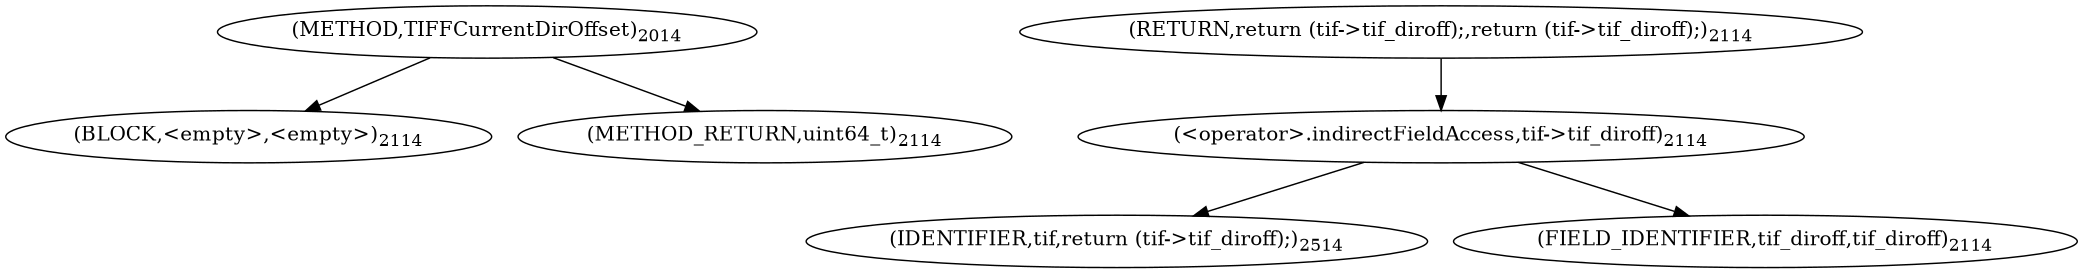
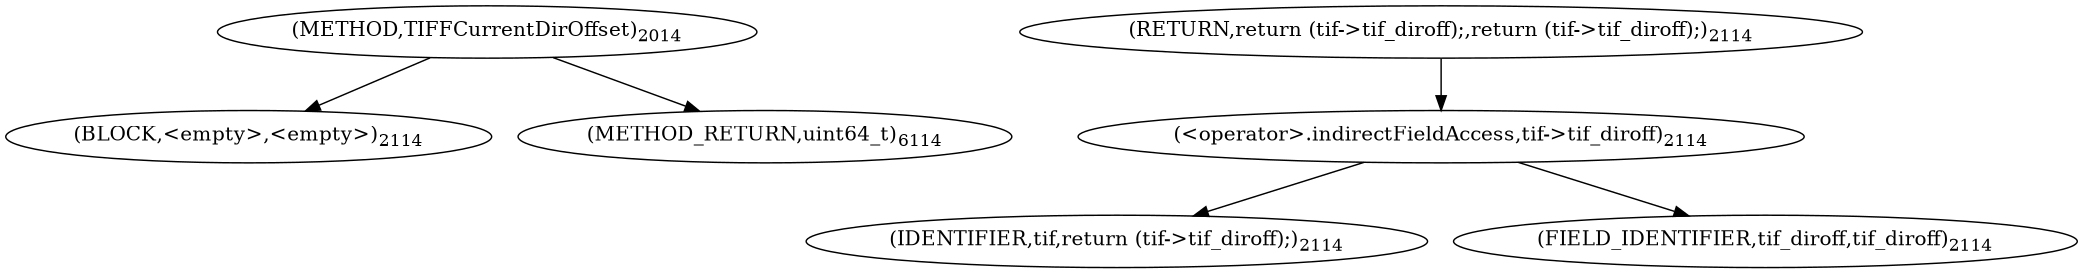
  digraph {
    n1 [label=<(METHOD,TIFFCurrentDirOffset)<SUB>2014</SUB>>]
    n2 [label=<(BLOCK,&lt;empty&gt;,&lt;empty&gt;)<SUB>2114</SUB>>]
-   n3 [label=<(METHOD_RETURN,uint64_t)<SUB>2114</SUB>>]
+   n3 [label=<(METHOD_RETURN,uint64_t)<SUB>6114</SUB>>]
    n4 [label=<(RETURN,return (tif-&gt;tif_diroff);,return (tif-&gt;tif_diroff);)<SUB>2114</SUB>>]
    n5 [label=<(&lt;operator&gt;.indirectFieldAccess,tif-&gt;tif_diroff)<SUB>2114</SUB>>]
-   n6 [label=<(IDENTIFIER,tif,return (tif-&gt;tif_diroff);)<SUB>2514</SUB>>]
+   n6 [label=<(IDENTIFIER,tif,return (tif-&gt;tif_diroff);)<SUB>2114</SUB>>]
    n7 [label=<(FIELD_IDENTIFIER,tif_diroff,tif_diroff)<SUB>2114</SUB>>]
    n1 -> n2
    n1 -> n3
    n4 -> n5
    n5 -> n6
    n5 -> n7
  }
